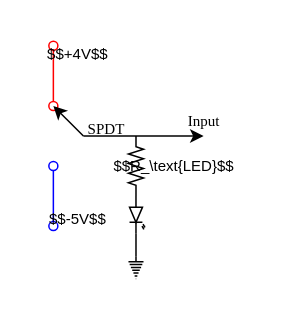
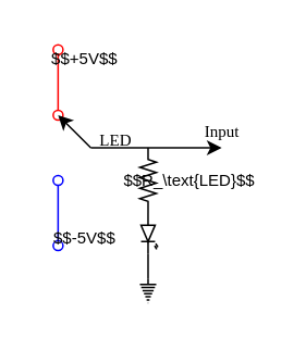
  <mxCell id="0" />
  <mxCell id="1" parent="0" />
  <mxCell id="2" value="" style="endArrow=oval;html=1;rounded=0;endFill=0;startArrow=oval;startFill=0;strokeColor=#FF0000;" edge="1" parent="1"><mxGeometry width="50" height="50" relative="1" as="geometry"><mxPoint x="35" y="70" as="sourcePoint" /><mxPoint x="35" y="30" as="targetPoint" /></mxGeometry></mxCell>
  <mxCell id="3" value="" style="endArrow=oval;html=1;rounded=0;startArrow=oval;startFill=0;endFill=0;strokeColor=#0000FF;" edge="1" parent="1"><mxGeometry width="50" height="50" relative="1" as="geometry"><mxPoint x="35" y="150" as="sourcePoint" /><mxPoint x="35" y="110" as="targetPoint" /></mxGeometry></mxCell>
  <mxCell id="4" value="" style="endArrow=classic;html=1;rounded=0;exitX=0.2;exitY=0.667;exitDx=0;exitDy=0;exitPerimeter=0;" edge="1" parent="1" source="11"><mxGeometry width="50" height="50" relative="1" as="geometry"><mxPoint x="55" y="90" as="sourcePoint" /><mxPoint x="35" y="70" as="targetPoint" /></mxGeometry></mxCell>
  <mxCell id="5" value="" style="endArrow=classic;html=1;rounded=0;" edge="1" parent="1"><mxGeometry width="50" height="50" relative="1" as="geometry"><mxPoint x="55" y="90" as="sourcePoint" /><mxPoint x="135" y="90" as="targetPoint" /></mxGeometry></mxCell>
  <mxCell id="6" value="" style="pointerEvents=1;verticalLabelPosition=bottom;shadow=0;dashed=0;align=center;html=1;verticalAlign=top;shape=mxgraph.electrical.resistors.resistor_2;direction=south;" vertex="1" parent="1"><mxGeometry x="85" y="90" width="10" height="40" as="geometry" /></mxCell>
  <mxCell id="7" style="edgeStyle=orthogonalEdgeStyle;rounded=0;orthogonalLoop=1;jettySize=auto;html=1;exitX=1;exitY=0.57;exitDx=0;exitDy=0;exitPerimeter=0;entryX=0.5;entryY=0;entryDx=0;entryDy=0;entryPerimeter=0;endArrow=none;endFill=0;" edge="1" parent="1" source="8"><mxGeometry relative="1" as="geometry"><mxPoint x="90" y="170" as="targetPoint" /></mxGeometry></mxCell>
  <mxCell id="8" value="" style="verticalLabelPosition=bottom;shadow=0;dashed=0;align=center;html=1;verticalAlign=top;shape=mxgraph.electrical.opto_electronics.led_2;pointerEvents=1;direction=south;" vertex="1" parent="1"><mxGeometry x="85.7" y="130" width="10" height="25" as="geometry" /></mxCell>
  <mxCell id="9" value="" style="pointerEvents=1;verticalLabelPosition=bottom;shadow=0;dashed=0;align=center;html=1;verticalAlign=top;shape=mxgraph.electrical.signal_sources.protective_earth;" vertex="1" parent="1"><mxGeometry x="85" y="170" width="10" height="15" as="geometry" /></mxCell>
  <mxCell id="10" value="&lt;font style=&quot;font-size: 10px;&quot;&gt;$$-5V$$&lt;/font&gt;" style="text;html=1;align=center;verticalAlign=middle;resizable=0;points=[];autosize=1;strokeColor=none;fillColor=none;" vertex="1" parent="1"><mxGeometry x="20.7" y="130" width="60" height="30" as="geometry" /></mxCell>
- <mxCell id="11" value="SPDT" style="text;html=1;align=center;verticalAlign=middle;resizable=0;points=[];autosize=1;strokeColor=none;fillColor=none;fontSize=10;fontFamily=Times New Roman;" vertex="1" parent="1"><mxGeometry x="45" y="70" width="50" height="30" as="geometry" /></mxCell>
- <mxCell id="12" value="&lt;font style=&quot;font-size: 10px;&quot;&gt;$$+4V$$&lt;/font&gt;" style="text;html=1;align=center;verticalAlign=middle;resizable=0;points=[];autosize=1;strokeColor=none;fillColor=none;" vertex="1" parent="1"><mxGeometry x="20.7" y="20" width="60" height="30" as="geometry" /></mxCell>
+ <mxCell id="11" value="LED" style="text;html=1;align=center;verticalAlign=middle;resizable=0;points=[];autosize=1;strokeColor=none;fillColor=none;fontSize=10;fontFamily=Times New Roman;" vertex="1" parent="1"><mxGeometry x="45" y="70" width="50" height="30" as="geometry" /></mxCell>
+ <mxCell id="12" value="&lt;font style=&quot;font-size: 10px;&quot;&gt;$$+5V$$&lt;/font&gt;" style="text;html=1;align=center;verticalAlign=middle;resizable=0;points=[];autosize=1;strokeColor=none;fillColor=none;" vertex="1" parent="1"><mxGeometry x="20.7" y="20" width="60" height="30" as="geometry" /></mxCell>
  <mxCell id="13" value="$$R_\text{LED}$$" style="text;html=1;align=center;verticalAlign=middle;resizable=0;points=[];autosize=1;strokeColor=none;fillColor=none;fontSize=10;" vertex="1" parent="1"><mxGeometry x="65" y="95" width="100" height="30" as="geometry" /></mxCell>
  <mxCell id="14" value="Input" style="text;html=1;align=center;verticalAlign=middle;resizable=0;points=[];autosize=1;strokeColor=none;fillColor=none;fontSize=10;fontFamily=Times New Roman;" vertex="1" parent="1"><mxGeometry x="115" y="65" width="40" height="30" as="geometry" /></mxCell>
